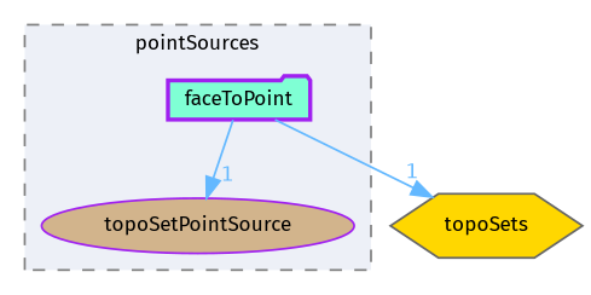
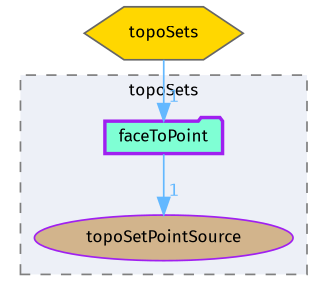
  digraph {
    compound=true
    fontname="Fira Sans"
    node [color=purple fontname="Fira Sans" fontsize=10 style=filled]
    edge [color=steelblue1 fontcolor=steelblue1 fontname="Fira Sans" fontsize=10 headlabel=1 labeldistance=1.5 labelfontname=Helvetica labelfontsize=10]
    n1 [fillcolor=tan height=0.2 label=topoSetPointSource shape=ellipse width=0.4]
    n2 [fillcolor=aquamarine height=0.2 label=faceToPoint shape=folder style="filled,bold" width=0.4]
    n3 [color=gray40 fillcolor=gold height=0.2 label=topoSets shape=hexagon width=0.4]
    subgraph cluster_1 {
      bgcolor="#edf0f7"
      fontsize=10
-     label=pointSources
+     label=topoSets
      pencolor=grey50
      style="filled,dashed"
      n1
      n2
    }
    n2 -> n1
-   n2 -> n3
+   n3 -> n2
  }
